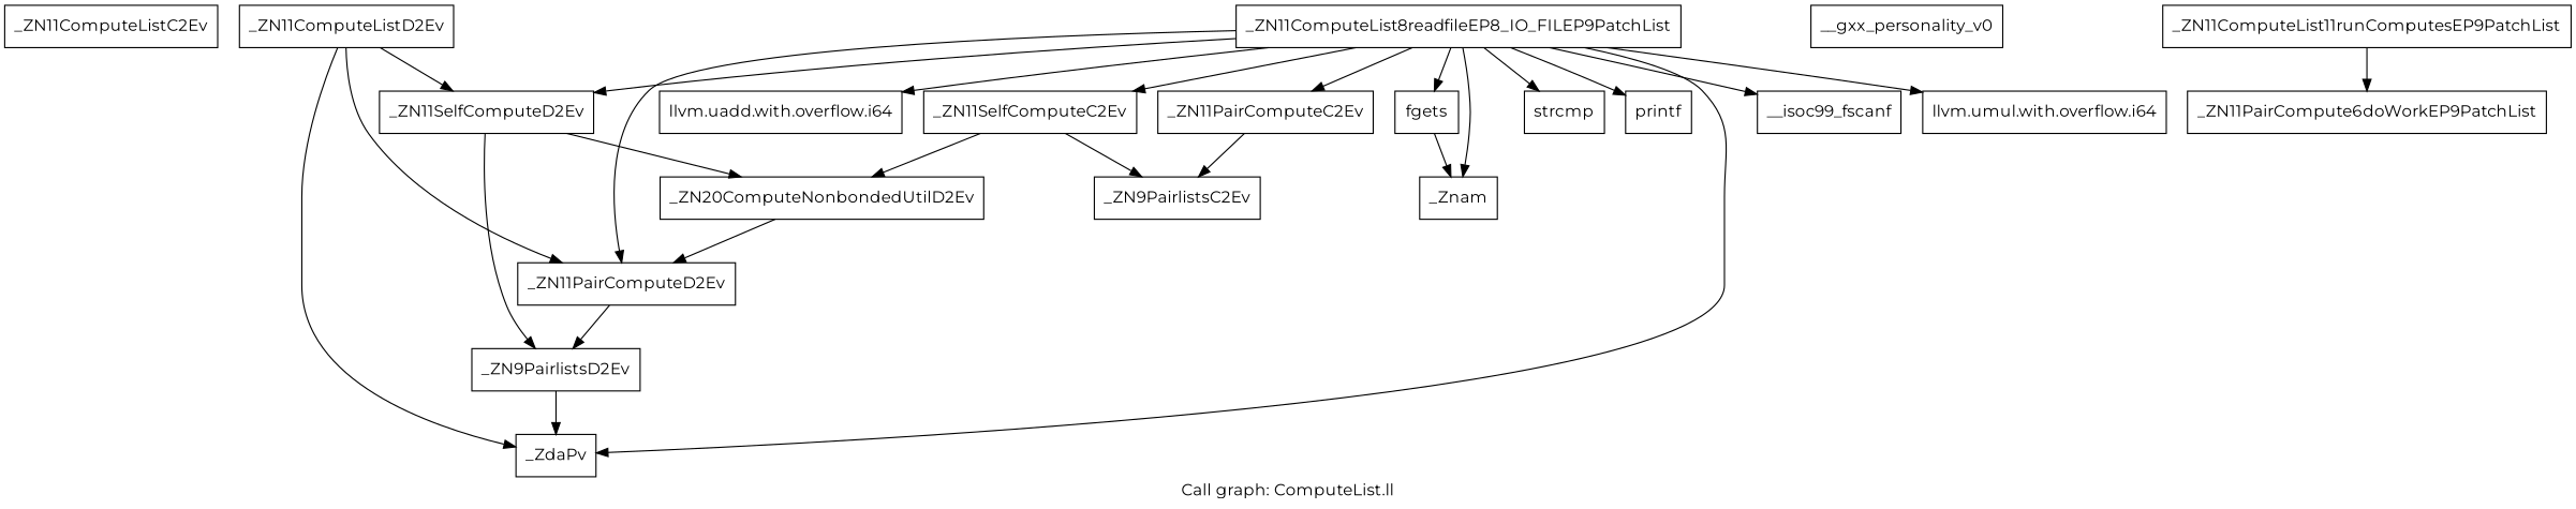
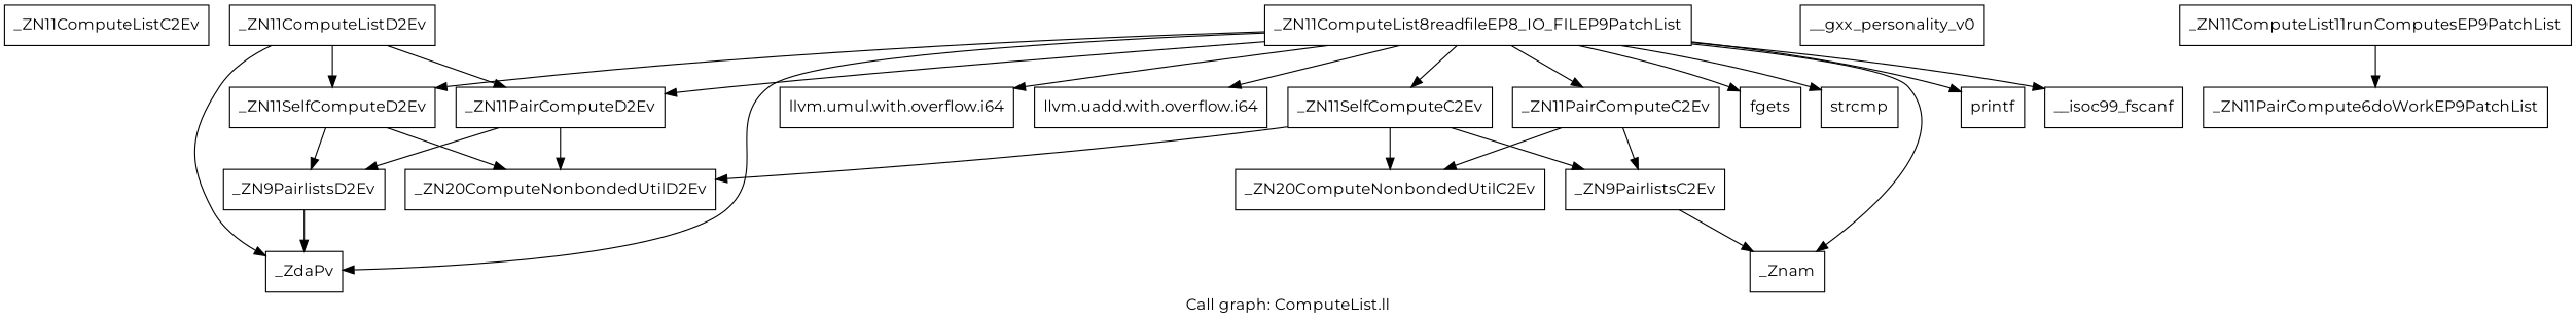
  digraph {
    fontname=Montserrat
    label="Call graph: ComputeList.ll"
    node [fontname=Montserrat shape=record]
    edge [fontname=Montserrat]
    n1 [label="{_ZN11ComputeListC2Ev}"]
    n2 [label="{_ZN11ComputeListD2Ev}"]
    n3 [label="{_ZN11SelfComputeD2Ev}"]
    n4 [label="{_ZdaPv}"]
    n5 [label="{_ZN11PairComputeD2Ev}"]
    n6 [label="{_ZN9PairlistsD2Ev}"]
    n7 [label="{_ZN20ComputeNonbondedUtilD2Ev}"]
    n8 [label="{_ZN11ComputeList8readfileEP8_IO_FILEP9PatchList}"]
    n9 [label="{fgets}"]
    n10 [label="{strcmp}"]
    n11 [label="{printf}"]
    n12 [label="{__isoc99_fscanf}"]
    n13 [label="{llvm.umul.with.overflow.i64}"]
    n14 [label="{llvm.uadd.with.overflow.i64}"]
    n15 [label="{_Znam}"]
    n16 [label="{_ZN11PairComputeC2Ev}"]
    n17 [label="{_ZN11SelfComputeC2Ev}"]
+   n18 [label="{_ZN20ComputeNonbondedUtilC2Ev}"]
    n19 [label="{_ZN9PairlistsC2Ev}"]
    n20 [label="{__gxx_personality_v0}"]
    n21 [label="{_ZN11ComputeList11runComputesEP9PatchList}"]
    n22 [label="{_ZN11PairCompute6doWorkEP9PatchList}"]
    n2 -> n3
    n2 -> n4
    n2 -> n5
    n3 -> n6
    n3 -> n7
    n5 -> n6
-   n7 -> n5
+   n5 -> n7
    n6 -> n4
    n8 -> n3
    n8 -> n4
    n8 -> n5
    n8 -> n9
    n8 -> n10
    n8 -> n11
    n8 -> n12
    n8 -> n13
    n8 -> n14
    n8 -> n15
    n8 -> n16
    n8 -> n17
+   n16 -> n18
    n16 -> n19
    n17 -> n7
+   n17 -> n18
    n17 -> n19
-   n9 -> n15
+   n19 -> n15
    n21 -> n22
  }
